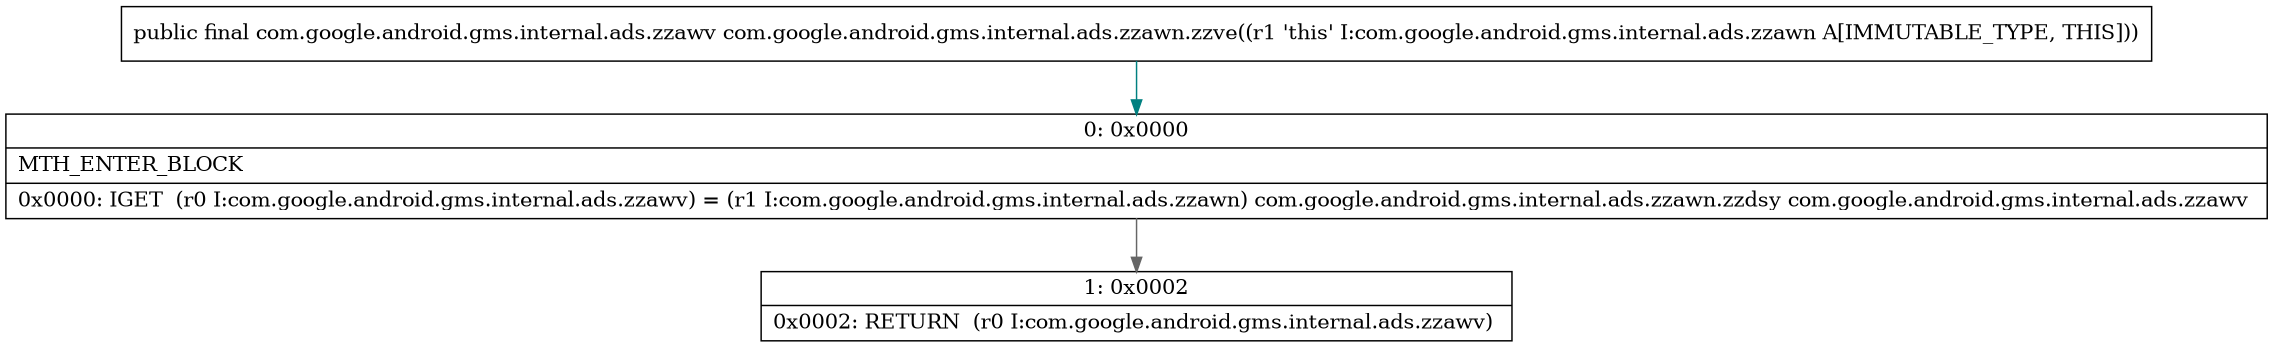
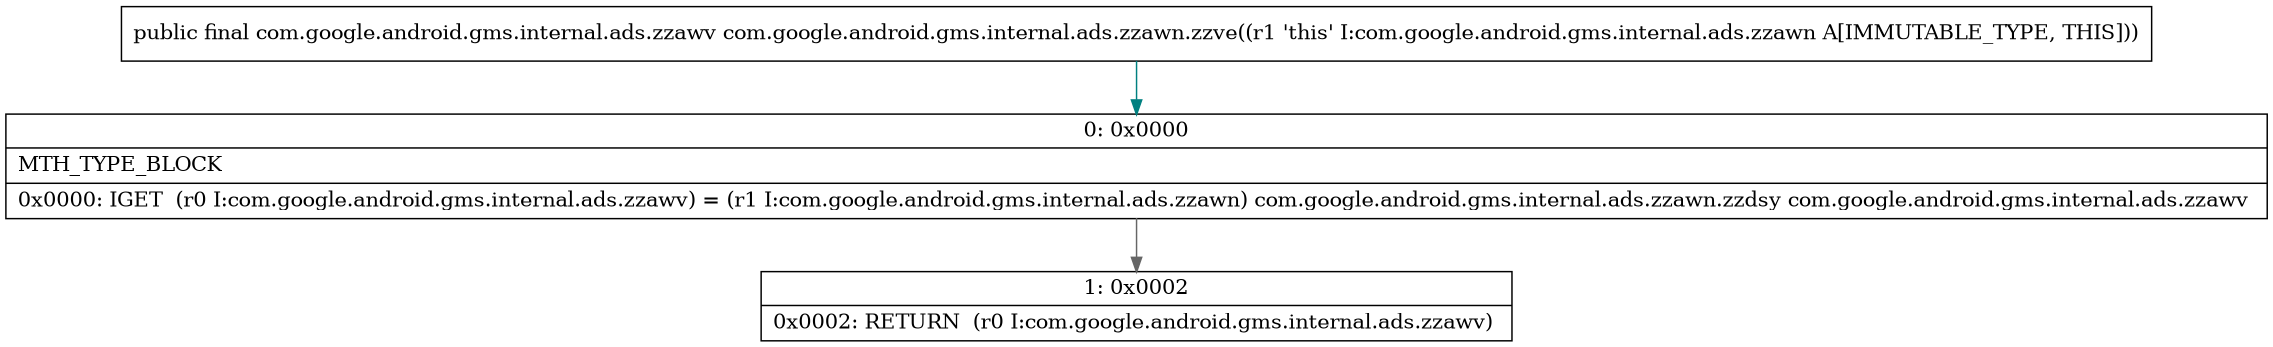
  digraph {
    node [shape=record]
-   n1 [label="{0\:\ 0x0000|MTH_ENTER_BLOCK\l|0x0000: IGET  (r0 I:com.google.android.gms.internal.ads.zzawv) = (r1 I:com.google.android.gms.internal.ads.zzawn) com.google.android.gms.internal.ads.zzawn.zzdsy com.google.android.gms.internal.ads.zzawv \l}"]
+   n1 [label="{0\:\ 0x0000|MTH_TYPE_BLOCK\l|0x0000: IGET  (r0 I:com.google.android.gms.internal.ads.zzawv) = (r1 I:com.google.android.gms.internal.ads.zzawn) com.google.android.gms.internal.ads.zzawn.zzdsy com.google.android.gms.internal.ads.zzawv \l}"]
    n2 [label="{1\:\ 0x0002|0x0002: RETURN  (r0 I:com.google.android.gms.internal.ads.zzawv) \l}"]
    n3 [label="{public final com.google.android.gms.internal.ads.zzawv com.google.android.gms.internal.ads.zzawn.zzve((r1 'this' I:com.google.android.gms.internal.ads.zzawn A[IMMUTABLE_TYPE, THIS])) }"]
    n1 -> n2 [color=gray40]
    n3 -> n1 [color=teal]
  }
